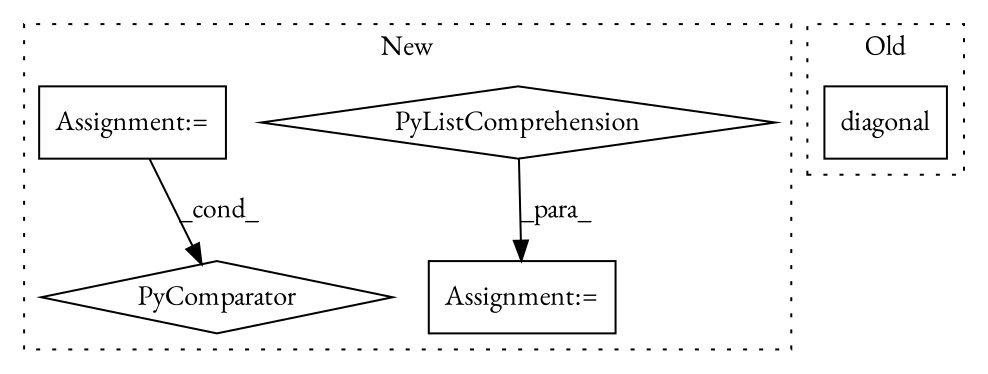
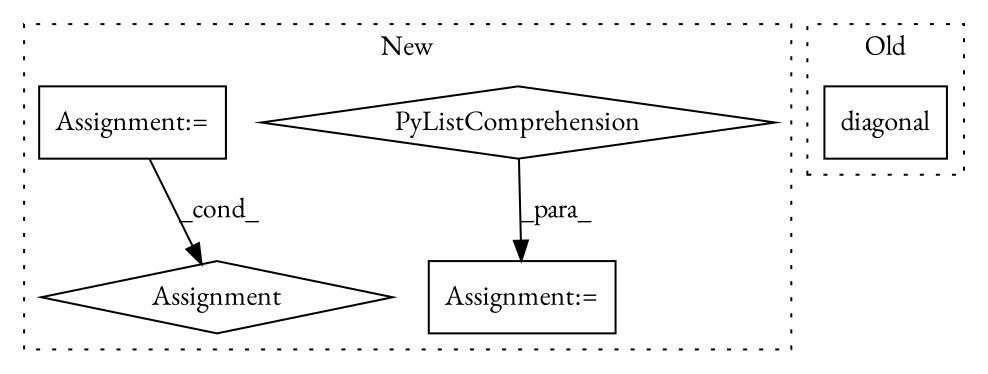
  digraph {
    fontname="EB Garamond"
    node [a=7 fontname="EB Garamond" l=23 s=6501 shape=box]
    edge [fontname="EB Garamond"]
-   n1 [a=113 label=PyComparator shape=diamond]
+   n1 [a=113 label=Assignment shape=diamond]
    n2 [a=109 l=104 label=PyListComprehension s=6428 shape=diamond]
    n3 [l=1 label="Assignment:=" s=6393]
    n4 [label="Assignment:="]
    n5 [a=32 l=10 label=diagonal s=6488]
    subgraph cluster_1 {
      label=New
      style=dotted
      n1
      n2
      n3
      n4
    }
    subgraph cluster_2 {
      label=Old
      style=dotted
      n5
    }
    n2 -> n3 [label=_para_]
    n4 -> n1 [label=_cond_]
  }
